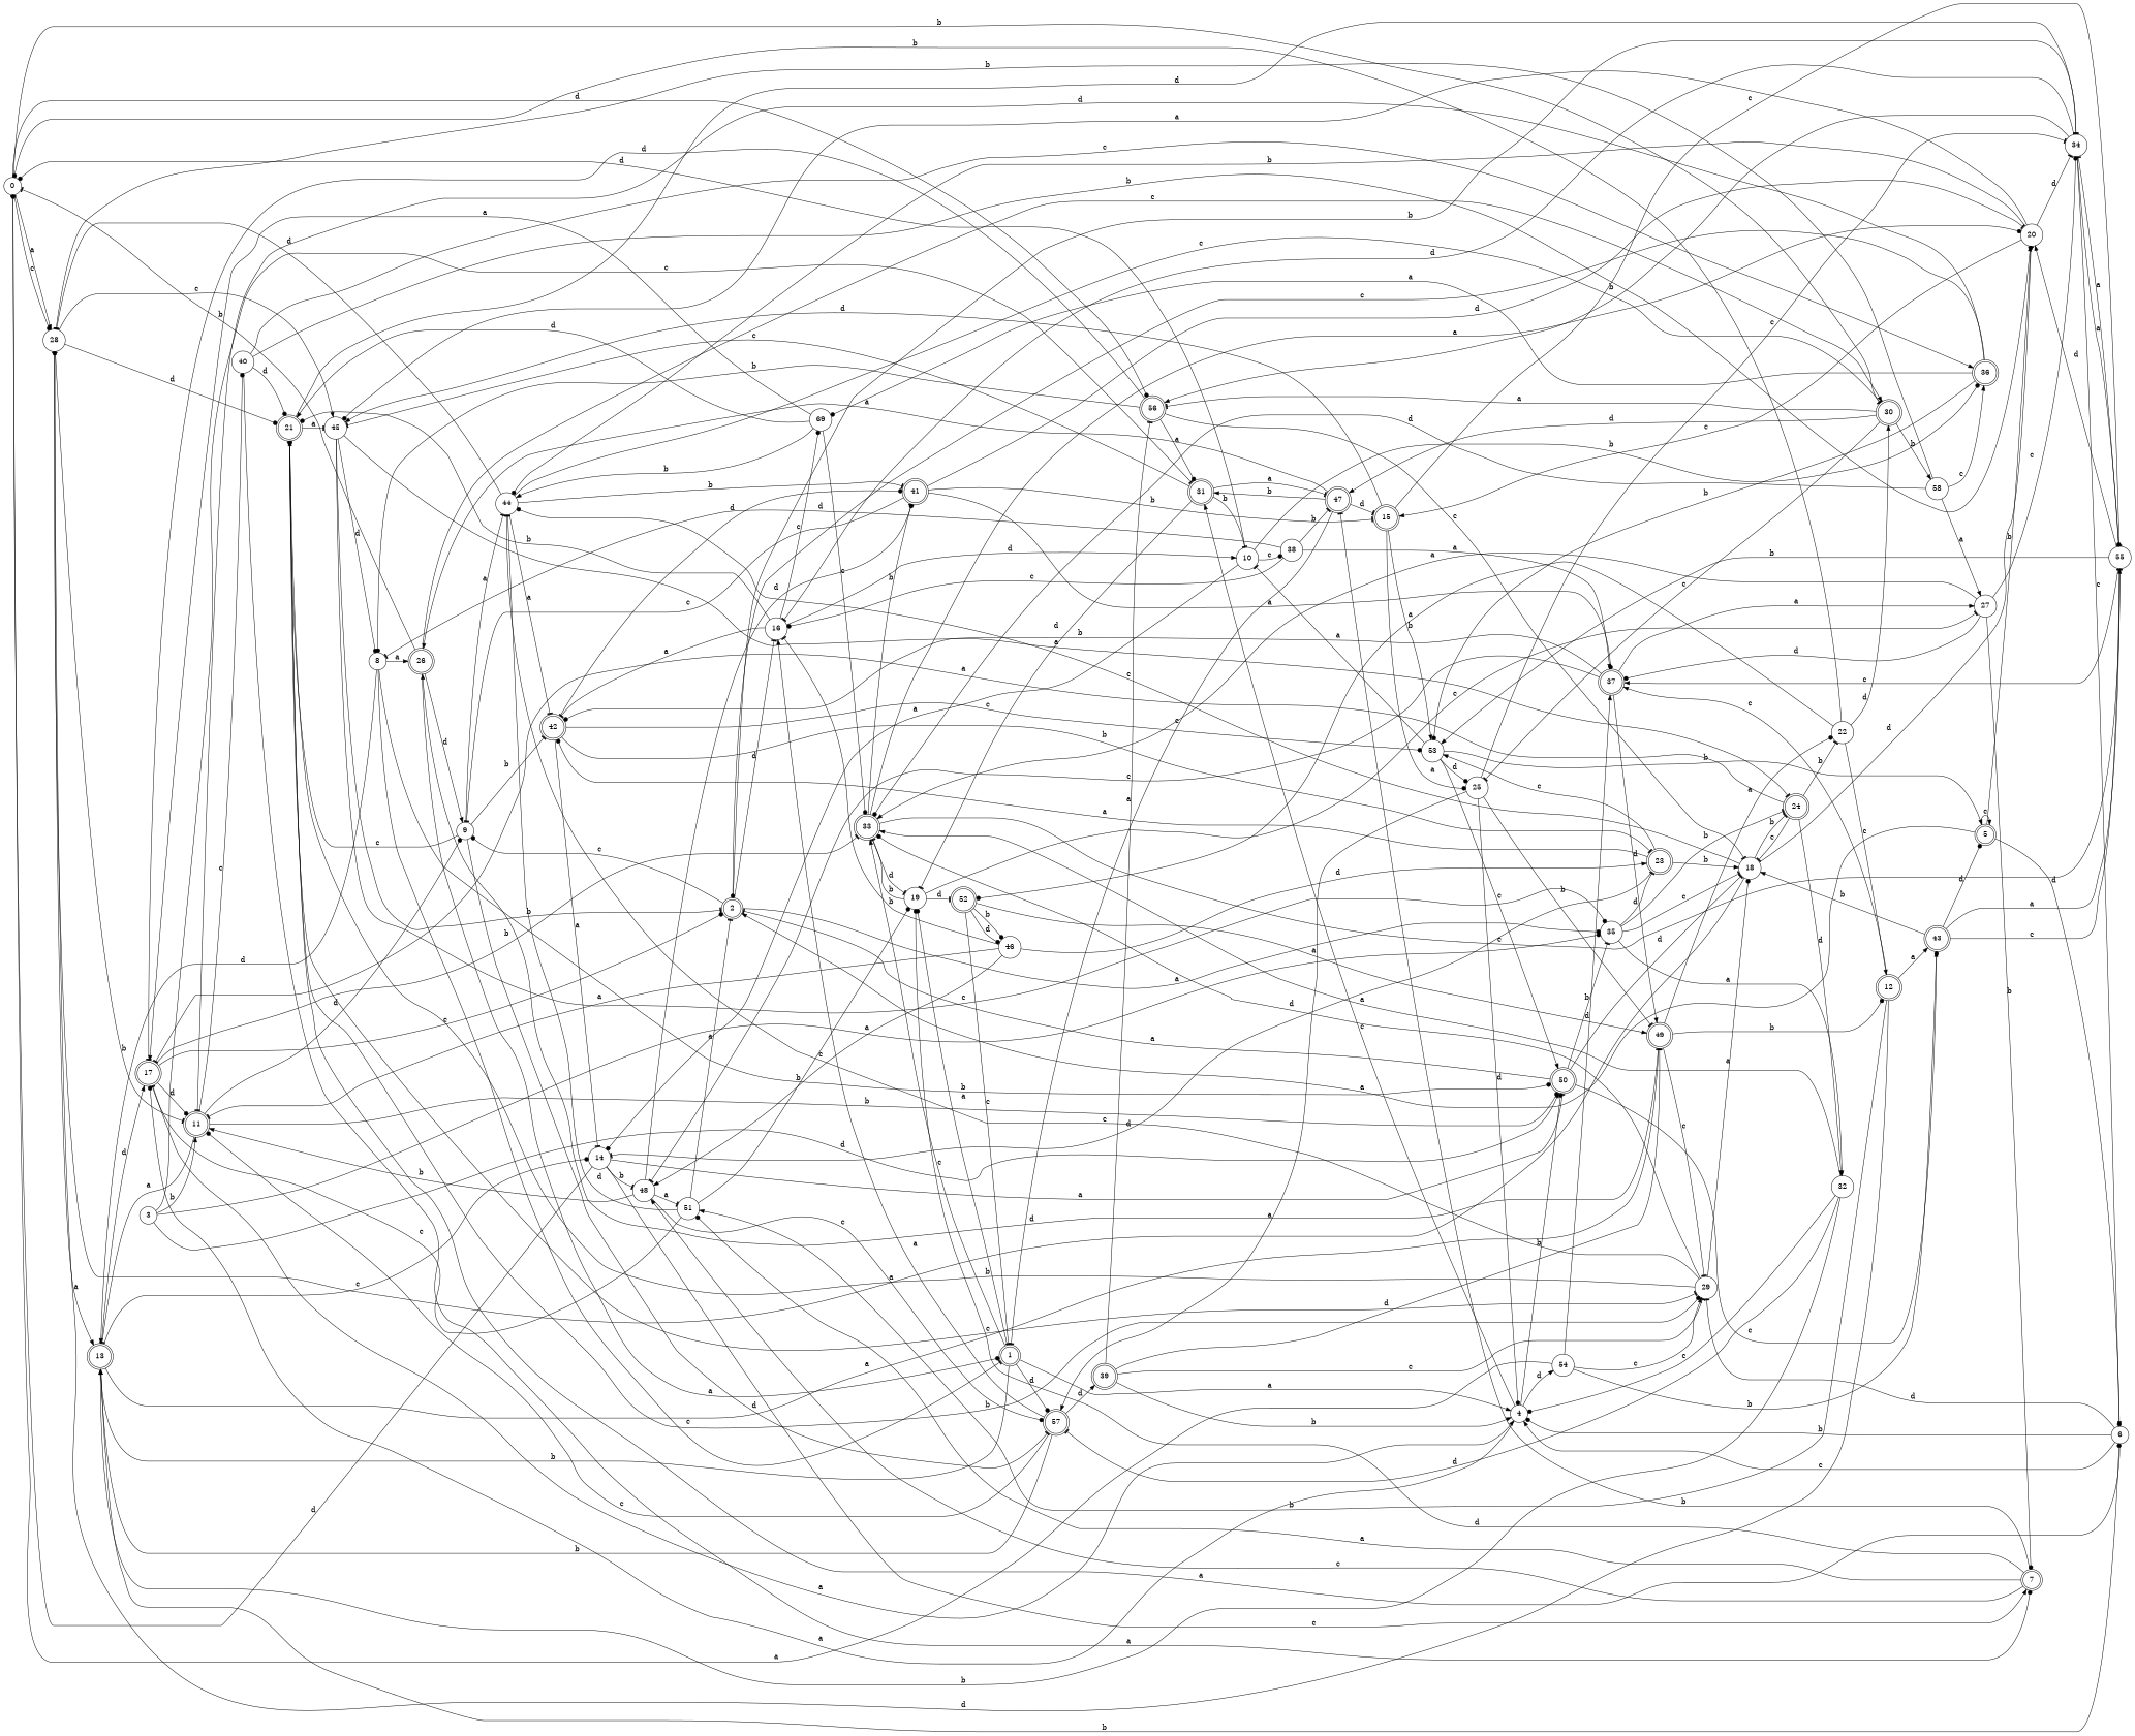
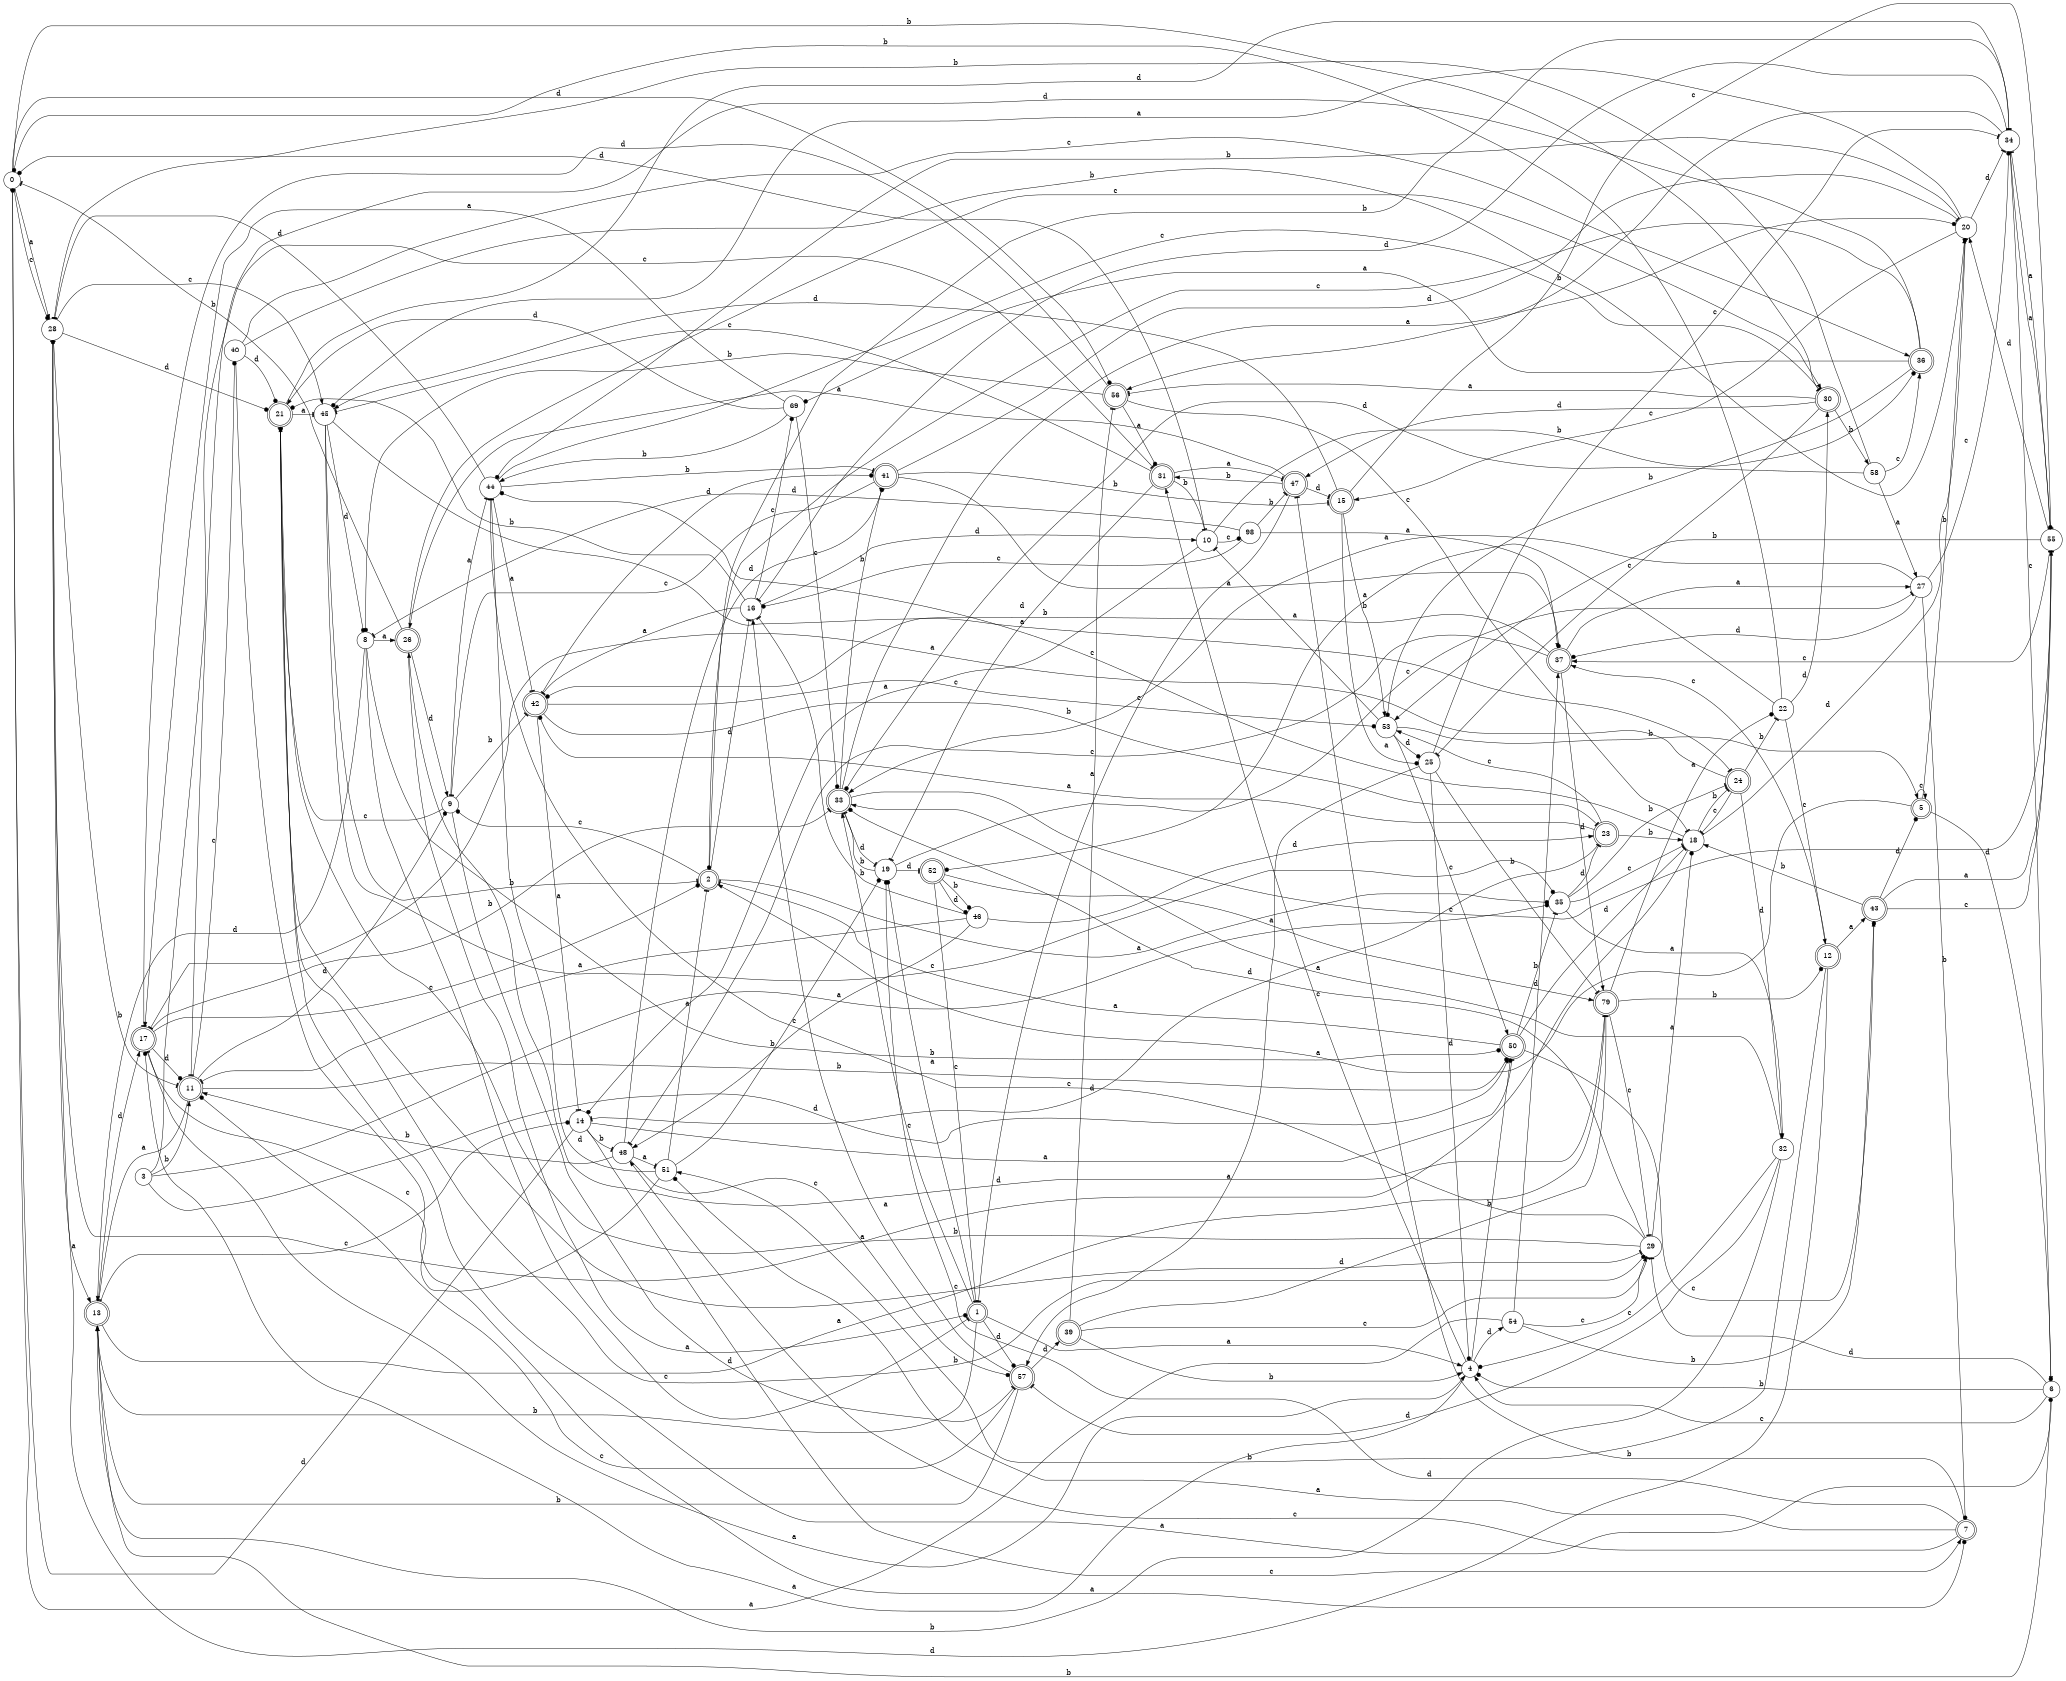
  digraph {
    rankdir=LR
    node [color=black fillcolor=white shape=circle style=filled]
    edge [arrowhead=tee]
    n1 [label=0]
    n2 [label=28]
    n3 [label=30 shape=doublecircle style="rounded,filled"]
    n4 [label=56 shape=doublecircle style="rounded,filled"]
    n5 [label=13 shape=doublecircle style="rounded,filled"]
    n6 [label=11 shape=doublecircle style="rounded,filled"]
    n7 [label=21 shape=doublecircle style="rounded,filled"]
    n8 [label=45]
    n9 [label=47 shape=doublecircle style="rounded,filled"]
    n10 [label=25]
    n11 [label=58]
    n12 [label=31 shape=doublecircle style="rounded,filled"]
    n13 [label=17 shape=doublecircle style="rounded,filled"]
    n14 [label=8]
    n15 [label=18]
    n16 [label=1 shape=doublecircle style="rounded,filled"]
    n17 [label=4]
    n18 [label=33 shape=doublecircle style="rounded,filled"]
    n19 [label=57 shape=doublecircle style="rounded,filled"]
    n20 [label=19]
    n21 [label=50 shape=doublecircle style="rounded,filled"]
    n22 [label=54]
    n23 [label=6]
    n24 [label=14]
-   n25 [label=49 shape=doublecircle style="rounded,filled"]
+   n25 [label=79 shape=doublecircle style="rounded,filled"]
    n26 [label=20]
    n27 [label=55]
    n28 [label=41 shape=doublecircle style="rounded,filled"]
    n29 [label=16]
    n30 [label=39 shape=doublecircle style="rounded,filled"]
    n31 [label=2 shape=doublecircle style="rounded,filled"]
    n32 [label=9]
    n33 [label=34]
    n34 [label=35]
    n35 [label=42 shape=doublecircle style="rounded,filled"]
    n36 [label=44]
    n37 [label=10]
    n38 [label=69]
    n39 [label=24 shape=doublecircle style="rounded,filled"]
    n40 [label=23 shape=doublecircle style="rounded,filled"]
    n41 [label=32]
    n42 [label=3]
    n43 [label=40]
    n44 [label=43 shape=doublecircle style="rounded,filled"]
    n45 [label=29]
    n46 [label=37 shape=doublecircle style="rounded,filled"]
    n47 [label=5 shape=doublecircle style="rounded,filled"]
    n48 [label=15 shape=doublecircle style="rounded,filled"]
    n49 [label=7 shape=doublecircle style="rounded,filled"]
    n50 [label=48]
    n51 [label=51]
    n52 [label=27]
    n53 [label=52 shape=doublecircle style="rounded,filled"]
    n54 [label=26 shape=doublecircle style="rounded,filled"]
    n55 [label=53]
    n56 [label=36 shape=doublecircle style="rounded,filled"]
-   n57 [label=38]
+   n57 [label=98]
    n58 [label=12 shape=doublecircle style="rounded,filled"]
    n59 [label=22]
    n60 [label=46]
    n1 -> n2 [arrowhead=normal label=a]
    n1 -> n2 [arrowhead=dot label=c]
    n1 -> n3 [label=b]
    n1 -> n4 [arrowhead=dot label=d]
    n2 -> n5 [arrowhead=normal label=a]
    n2 -> n6 [label=b]
    n2 -> n7 [arrowhead=dot label=d]
    n2 -> n8 [arrowhead=normal label=c]
    n3 -> n4 [label=a]
    n3 -> n9 [arrowhead=normal label=d]
    n3 -> n10 [label=c]
    n3 -> n11 [arrowhead=normal label=b]
    n4 -> n12 [arrowhead=dot label=a]
    n4 -> n13 [label=d]
    n4 -> n14 [arrowhead=dot label=b]
    n4 -> n15 [label=c]
    n5 -> n13 [arrowhead=normal label=d]
    n5 -> n23 [arrowhead=dot label=b]
    n5 -> n24 [arrowhead=dot label=c]
    n5 -> n25 [label=a]
    n6 -> n5 [label=a]
    n6 -> n21 [arrowhead=dot label=b]
    n6 -> n32 [arrowhead=dot label=d]
    n6 -> n43 [arrowhead=dot label=c]
    n7 -> n8 [label=a]
    n7 -> n33 [label=d]
    n7 -> n45 [arrowhead=dot label=b]
    n7 -> n45 [label=c]
    n8 -> n14 [arrowhead=dot label=d]
    n8 -> n31 [label=b]
    n8 -> n34 [arrowhead=dot label=c]
    n8 -> n39 [label=a]
    n9 -> n12 [arrowhead=normal label=b]
    n9 -> n16 [label=c]
    n9 -> n48 [label=d]
    n9 -> n54 [arrowhead=normal label=a]
    n10 -> n17 [arrowhead=dot label=d]
    n10 -> n19 [arrowhead=normal label=a]
    n10 -> n25 [label=b]
    n10 -> n33 [label=c]
    n11 -> n2 [label=b]
    n11 -> n18 [arrowhead=dot label=d]
    n11 -> n52 [arrowhead=normal label=a]
    n11 -> n56 [arrowhead=normal label=c]
    n12 -> n8 [label=c]
    n12 -> n9 [label=a]
    n12 -> n20 [label=d]
    n12 -> n37 [label=b]
    n13 -> n6 [arrowhead=dot label=d]
    n13 -> n17 [arrowhead=normal label=a]
    n13 -> n18 [label=b]
    n13 -> n31 [arrowhead=dot label=c]
    n14 -> n5 [arrowhead=normal label=d]
    n14 -> n16 [label=c]
    n14 -> n21 [arrowhead=dot label=b]
    n14 -> n54 [arrowhead=normal label=a]
    n15 -> n2 [label=a]
    n15 -> n26 [label=d]
    n15 -> n36 [arrowhead=dot label=c]
    n15 -> n39 [label=b]
    n16 -> n5 [arrowhead=normal label=b]
    n16 -> n17 [arrowhead=normal label=a]
    n16 -> n18 [arrowhead=normal label=c]
    n16 -> n19 [arrowhead=dot label=d]
    n16 -> n20 [arrowhead=dot label=a]
    n17 -> n12 [arrowhead=normal label=c]
    n17 -> n13 [arrowhead=dot label=a]
    n17 -> n21 [arrowhead=dot label=b]
    n17 -> n22 [arrowhead=normal label=d]
    n18 -> n20 [label=d]
    n18 -> n26 [arrowhead=dot label=a]
    n18 -> n27 [arrowhead=normal label=c]
    n18 -> n28 [label=b]
    n19 -> n5 [arrowhead=normal label=b]
    n19 -> n6 [arrowhead=dot label=c]
    n19 -> n29 [arrowhead=normal label=a]
    n19 -> n30 [arrowhead=normal label=d]
    n20 -> n18 [label=b]
    n20 -> n52 [label=c]
    n20 -> n53 [label=d]
    n21 -> n15 [label=d]
    n21 -> n31 [label=a]
    n21 -> n34 [label=b]
    n21 -> n44 [arrowhead=dot label=c]
    n22 -> n1 [arrowhead=dot label=a]
    n22 -> n44 [arrowhead=normal label=b]
    n22 -> n45 [arrowhead=normal label=c]
    n22 -> n46 [arrowhead=normal label=d]
    n23 -> n7 [arrowhead=normal label=a]
    n23 -> n17 [arrowhead=dot label=b]
    n23 -> n17 [arrowhead=normal label=c]
    n23 -> n45 [label=d]
    n24 -> n1 [label=d]
    n24 -> n21 [label=a]
    n24 -> n49 [arrowhead=normal label=c]
    n24 -> n50 [label=b]
    n25 -> n45 [label=c]
    n25 -> n54 [arrowhead=normal label=d]
    n25 -> n58 [arrowhead=dot label=b]
    n25 -> n59 [arrowhead=dot label=a]
    n26 -> n8 [arrowhead=dot label=a]
    n26 -> n33 [label=d]
    n26 -> n36 [arrowhead=dot label=b]
    n26 -> n48 [arrowhead=normal label=c]
    n27 -> n26 [arrowhead=normal label=d]
    n27 -> n33 [label=a]
    n27 -> n46 [arrowhead=normal label=c]
    n27 -> n55 [arrowhead=normal label=b]
    n28 -> n26 [label=d]
    n28 -> n32 [label=c]
    n28 -> n46 [arrowhead=dot label=a]
    n28 -> n48 [label=b]
    n29 -> n7 [arrowhead=dot label=b]
    n29 -> n35 [label=a]
    n29 -> n37 [arrowhead=normal label=d]
    n29 -> n38 [arrowhead=dot label=c]
    n30 -> n4 [label=a]
    n30 -> n17 [arrowhead=normal label=b]
    n30 -> n25 [label=d]
    n30 -> n45 [label=c]
    n31 -> n29 [label=d]
    n31 -> n32 [arrowhead=dot label=c]
    n31 -> n33 [label=b]
    n31 -> n34 [arrowhead=dot label=a]
    n32 -> n7 [label=c]
    n32 -> n19 [label=d]
    n32 -> n35 [label=b]
    n32 -> n36 [label=a]
    n33 -> n4 [arrowhead=normal label=b]
    n33 -> n23 [arrowhead=dot label=c]
    n33 -> n27 [arrowhead=dot label=a]
    n33 -> n29 [label=d]
    n34 -> n15 [label=c]
    n34 -> n39 [label=b]
    n34 -> n40 [label=d]
    n34 -> n41 [arrowhead=normal label=a]
    n35 -> n24 [label=a]
    n35 -> n28 [arrowhead=dot label=d]
    n35 -> n40 [label=b]
    n35 -> n55 [arrowhead=dot label=c]
    n36 -> n2 [label=d]
    n36 -> n3 [label=c]
    n36 -> n28 [label=b]
    n36 -> n35 [label=a]
    n37 -> n1 [arrowhead=dot label=d]
    n37 -> n24 [arrowhead=dot label=a]
    n37 -> n56 [arrowhead=dot label=b]
    n37 -> n57 [arrowhead=dot label=c]
    n38 -> n7 [arrowhead=normal label=d]
    n38 -> n13 [arrowhead=normal label=a]
    n38 -> n18 [arrowhead=dot label=c]
    n38 -> n36 [arrowhead=normal label=b]
    n39 -> n13 [label=a]
    n39 -> n15 [label=c]
    n39 -> n41 [arrowhead=normal label=d]
    n39 -> n59 [label=b]
    n40 -> n15 [arrowhead=normal label=b]
    n40 -> n24 [label=d]
    n40 -> n35 [arrowhead=dot label=a]
    n40 -> n55 [arrowhead=normal label=c]
    n41 -> n5 [arrowhead=normal label=b]
    n41 -> n17 [arrowhead=dot label=c]
    n41 -> n18 [arrowhead=normal label=a]
    n41 -> n19 [label=d]
    n42 -> n6 [arrowhead=normal label=b]
    n42 -> n12 [label=c]
    n42 -> n21 [arrowhead=normal label=d]
    n42 -> n34 [arrowhead=dot label=a]
    n43 -> n7 [arrowhead=dot label=d]
    n43 -> n26 [arrowhead=normal label=b]
    n43 -> n49 [arrowhead=dot label=a]
    n43 -> n56 [arrowhead=normal label=c]
    n44 -> n15 [arrowhead=normal label=b]
    n44 -> n27 [label=a]
    n44 -> n27 [label=c]
    n44 -> n47 [arrowhead=dot label=d]
    n45 -> n7 [arrowhead=dot label=b]
    n45 -> n15 [arrowhead=dot label=a]
    n45 -> n18 [arrowhead=dot label=d]
    n45 -> n36 [label=c]
    n46 -> n25 [arrowhead=normal label=d]
    n46 -> n35 [arrowhead=dot label=b]
    n46 -> n50 [label=c]
    n46 -> n52 [arrowhead=normal label=a]
    n47 -> n23 [arrowhead=normal label=d]
    n47 -> n26 [arrowhead=dot label=b]
    n47 -> n31 [arrowhead=normal label=a]
    n47 -> n47 [arrowhead=normal label=c]
    n48 -> n8 [arrowhead=normal label=d]
    n48 -> n10 [arrowhead=dot label=a]
    n48 -> n27 [label=c]
    n48 -> n55 [arrowhead=normal label=b]
    n49 -> n9 [label=b]
    n49 -> n20 [arrowhead=dot label=d]
    n49 -> n50 [arrowhead=normal label=c]
    n49 -> n51 [arrowhead=dot label=a]
    n50 -> n6 [arrowhead=normal label=b]
    n50 -> n19 [arrowhead=dot label=c]
    n50 -> n28 [arrowhead=dot label=d]
    n50 -> n51 [label=a]
    n51 -> n13 [label=c]
    n51 -> n20 [arrowhead=dot label=b]
    n51 -> n31 [label=a]
    n51 -> n36 [label=d]
    n52 -> n18 [arrowhead=normal label=a]
    n52 -> n33 [arrowhead=dot label=c]
    n52 -> n46 [arrowhead=dot label=d]
    n52 -> n49 [arrowhead=dot label=b]
    n53 -> n16 [label=c]
    n53 -> n25 [arrowhead=normal label=a]
    n53 -> n60 [arrowhead=dot label=b]
    n53 -> n60 [arrowhead=dot label=d]
    n54 -> n1 [label=b]
    n54 -> n3 [arrowhead=normal label=c]
    n54 -> n16 [arrowhead=dot label=a]
    n54 -> n32 [arrowhead=normal label=d]
    n55 -> n10 [arrowhead=dot label=d]
    n55 -> n21 [arrowhead=normal label=c]
    n55 -> n37 [label=a]
    n55 -> n47 [arrowhead=normal label=b]
    n56 -> n6 [label=d]
    n56 -> n31 [arrowhead=dot label=c]
    n56 -> n38 [arrowhead=dot label=a]
    n56 -> n55 [arrowhead=dot label=b]
    n57 -> n9 [label=b]
    n57 -> n14 [label=d]
    n57 -> n29 [arrowhead=dot label=c]
    n57 -> n46 [arrowhead=normal label=a]
    n58 -> n2 [arrowhead=dot label=d]
    n58 -> n44 [arrowhead=normal label=a]
    n58 -> n46 [arrowhead=normal label=c]
    n58 -> n51 [arrowhead=normal label=b]
    n59 -> n1 [arrowhead=dot label=b]
    n59 -> n3 [arrowhead=normal label=d]
    n59 -> n53 [arrowhead=dot label=a]
    n59 -> n58 [arrowhead=normal label=c]
    n60 -> n6 [label=a]
    n60 -> n29 [label=b]
    n60 -> n40 [arrowhead=normal label=d]
    n60 -> n50 [arrowhead=normal label=c]
  }
